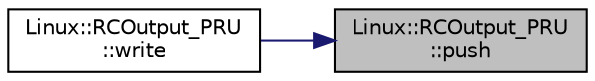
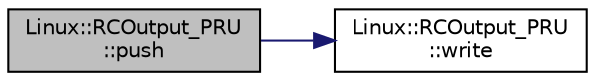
  digraph {
    rankdir=LR
    node [color=black fontname=Helvetica fontsize=10 shape=record style=filled]
    n1 [fillcolor=grey75 fontcolor=black height=0.2 label="Linux::RCOutput_PRU\l::push" width=0.4]
    n2 [fillcolor=white height=0.2 label="Linux::RCOutput_PRU\l::write" width=0.4]
-   n2 -> n1 [color=midnightblue fontname=Helvetica fontsize=10 labelfontname=Helvetica labelfontsize=10 style=solid]
+   n1 -> n2 [color=midnightblue fontname=Helvetica fontsize=10 labelfontname=Helvetica labelfontsize=10 style=solid]
  }
